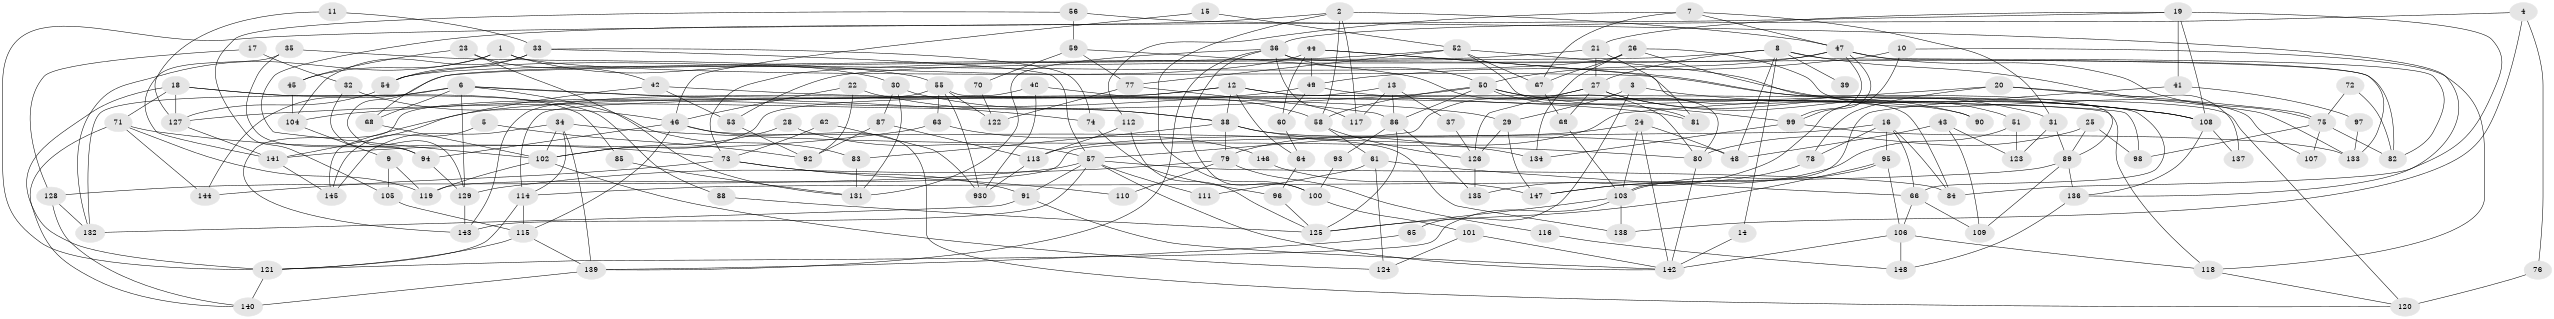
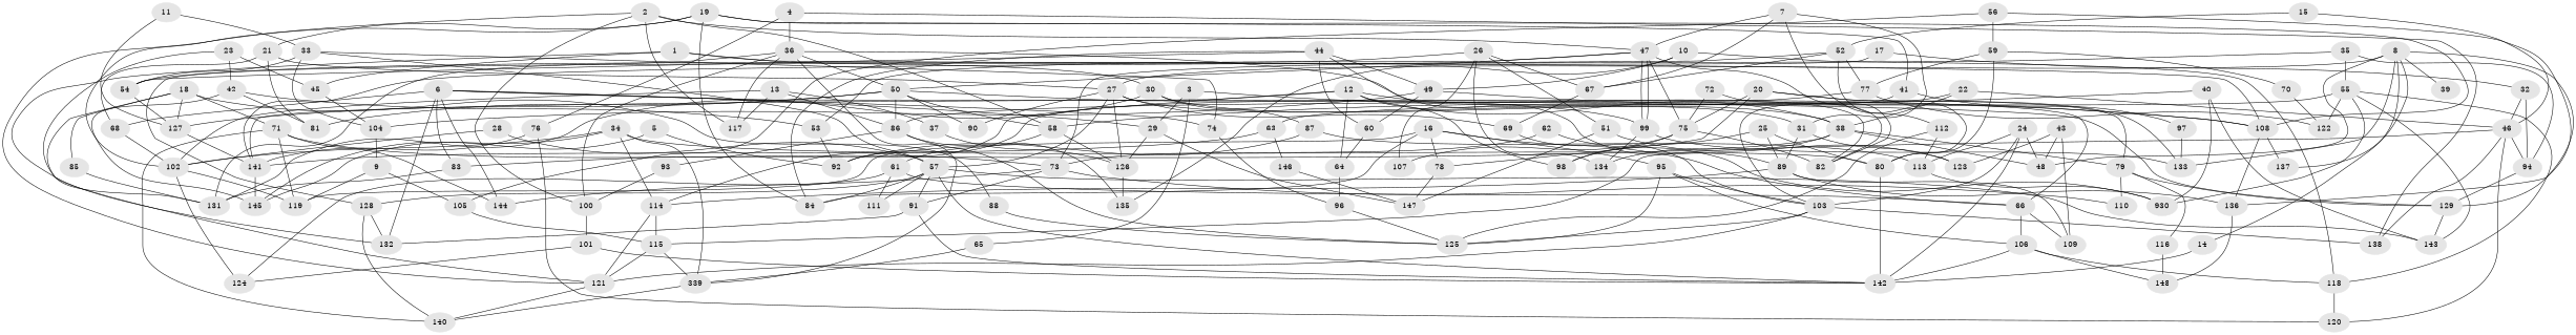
  graph {
    node [color=gray90 style=filled]
    1
    30
    45
    108
    132
    38
    131
    87
    104
    137
    136
    2
    47
    58
    100
    102
    117
    75
    50
    82
    53
    99
    126
    61
    101
    119
    124
    3
    29
    65
    147
-   139
+   139 [label=339]
    4
    36
    76
    138
    141
    120
    5
    92
    145
    9
    105
    6
    68
    74
    83
    129
    144
    96
    143
    7
    31
    67
    112
    89
    123
    69
    113
    125
    8
    14
    27
    39
    48
    133
    142
    57
    90
    115
    10
    49
    118
    135
    60
    11
    33
    127
    54
    12
    64
    66
    98
    114
    79
    134
    109
    106
    121
    13
    37
    86
    93
    15
    46
    52
    94
    80
    73
    77
    16
    78
    84
    95
    103
    17
    32
    128
    140
    18
    71
    85
    88
    19
    21
    41
    81
    97
    20
    107
    110
    116
    22
    23
    42
    24
    n127 [label=930]
    25
    26
    51
    91
    111
    28
    34
    35
    55
    63
    122
    40
    43
    44
    146
    56
    59
    70
    148
    62
    72
    1 -- 30
    1 -- 45
    1 -- 108
    1 -- 132
    30 -- 38
    30 -- 131
    30 -- 87
    45 -- 104
    108 -- 137
    108 -- 136
    38 -- 83
    38 -- 48
    38 -- 79
    38 -- 134
    87 -- 92
    87 -- 113
    104 -- 9
    136 -- 148
    2 -- 47
    2 -- 58
    2 -- 100
    2 -- 102
    2 -- 117
    47 -- 75
    47 -- 50
    47 -- 82
    47 -- 53
    47 -- 99
    47 -- 99
    58 -- 126
    58 -- 61
    100 -- 101
    102 -- 119
    102 -- 124
    75 -- 82
    75 -- 98
    75 -- 107
    50 -- 58
    50 -- 99
    50 -- 90
    50 -- 127
    50 -- 86
    50 -- 81
    53 -- 92
    99 -- 133
    99 -- 134
    126 -- 135
    61 -- 124
    61 -- 66
    61 -- 111
    101 -- 124
    101 -- 142
    3 -- 108
    3 -- 29
    3 -- 65
    29 -- 126
    29 -- 147
    65 -- 139
    139 -- 140
    4 -- 36
    4 -- 76
    4 -- 138
    36 -- 131
    36 -- 100
    36 -- 117
    36 -- 50
    36 -- 82
    36 -- 139
+   76 -- 141
    76 -- 120
    141 -- 145
    5 -- 92
    5 -- 145
    9 -- 119
    9 -- 105
    105 -- 115
    6 -- 132
    6 -- 29
    6 -- 68
    6 -- 74
    6 -- 83
    6 -- 129
    6 -- 144
    68 -- 102
    74 -- 96
    83 -- 131
    129 -- 143
    96 -- 125
    7 -- 47
    7 -- 31
    7 -- 67
    7 -- 112
    31 -- 89
    31 -- 123
    67 -- 69
    112 -- 113
    112 -- 125
    89 -- 136
    89 -- 114
    89 -- 109
    69 -- 103
    113 -- n127
    8 -- 137
    8 -- 129
    8 -- 14
    8 -- 27
    8 -- 39
    8 -- 48
    8 -- 133
    14 -- 142
    27 -- 126
    27 -- 31
    27 -- 69
    27 -- 57
    27 -- 90
    57 -- 143
    57 -- 142
    57 -- 84
    57 -- 128
    57 -- 91
    57 -- 111
    115 -- 139
    115 -- 121
    10 -- 49
    10 -- 118
    10 -- 135
    49 -- 108
    49 -- 104
    49 -- 60
    118 -- 120
    60 -- 64
    11 -- 33
    11 -- 127
    33 -- 104
    33 -- 74
    33 -- 57
    33 -- 54
    127 -- 141
    54 -- 127
    12 -- 38
    12 -- 141
    12 -- 64
    12 -- 66
    12 -- 98
    12 -- 114
    64 -- 96
    66 -- 109
    66 -- 106
    114 -- 115
    114 -- 121
    79 -- 129
    79 -- 110
    79 -- 116
    106 -- 142
    106 -- 118
    106 -- 148
    121 -- 140
    13 -- 102
    13 -- 117
    13 -- 37
    13 -- 86
    37 -- 126
    86 -- 125
    86 -- 135
    86 -- 93
    93 -- 100
    15 -- 46
    15 -- 52
    46 -- 138
    46 -- 120
    46 -- 115
    46 -- 94
-   52 -- 120
    52 -- 67
    52 -- 80
    52 -- 73
    52 -- 77
    94 -- 129
    80 -- 142
    73 -- 144
    73 -- 110
    73 -- 91
    77 -- 86
    77 -- 122
    16 -- 119
    16 -- 66
    16 -- 78
    16 -- 84
    16 -- 95
    78 -- 147
    95 -- 125
    95 -- 106
    95 -- 103
    103 -- 138
    103 -- 125
    103 -- 121
    17 -- 32
    17 -- 128
    32 -- 46
    32 -- 94
    128 -- 132
    128 -- 140
    18 -- 127
    18 -- 121
    18 -- 71
    18 -- 85
    18 -- 88
    71 -- 119
    71 -- 144
    71 -- 73
    71 -- 140
    85 -- 131
    88 -- 125
    19 -- 108
    19 -- 121
    19 -- 84
    19 -- 21
    19 -- 41
    21 -- 68
    21 -- 27
    21 -- 81
    41 -- 103
    41 -- 97
    97 -- 133
    20 -- 75
    20 -- 133
    20 -- 79
    20 -- 78
    116 -- 148
    22 -- 38
    22 -- 92
    22 -- 46
    23 -- 45
    23 -- 131
    23 -- 42
    42 -- 53
    42 -- 145
    42 -- 81
    24 -- 113
    24 -- 48
    24 -- 142
    24 -- 103
    25 -- 89
    25 -- 98
    25 -- 80
    26 -- 67
    26 -- 54
    26 -- 134
    26 -- 107
    26 -- 51
    51 -- 147
    51 -- 123
    91 -- 132
    91 -- 142
    28 -- 102
    28 -- 57
    34 -- 102
    34 -- 139
    34 -- 145
    34 -- 114
    34 -- 80
    35 -- 141
    35 -- 94
    35 -- 55
    55 -- 143
    55 -- 118
    55 -- n127
    55 -- 63
    55 -- 122
    63 -- 141
    63 -- 146
    40 -- 58
    40 -- 143
    40 -- n127
    43 -- 123
    43 -- 48
    43 -- 109
    44 -- 89
    44 -- 49
    44 -- 60
    44 -- 54
    44 -- 84
    146 -- 147
    56 -- 136
    56 -- 105
    56 -- 59
    59 -- 80
    59 -- 77
    59 -- 70
    70 -- 122
    62 -- 73
    62 -- n127
    72 -- 75
    72 -- 82
  }
